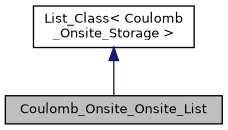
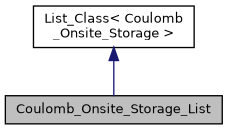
  digraph {
    node [color=black fontname=Helvetica fontsize=10 shape=record style=filled]
-   n1 [fillcolor=grey75 fontcolor=black height=0.2 label=Coulomb_Onsite_Onsite_List width=0.4]
+   n1 [fillcolor=grey75 fontcolor=black height=0.2 label=Coulomb_Onsite_Storage_List width=0.4]
    n2 [fillcolor=white height=0.2 label="List_Class\< Coulomb\l_Onsite_Storage \>" width=0.4]
    n2 -> n1 [color=midnightblue dir=back fontname=Helvetica fontsize=10 labelfontname=Helvetica labelfontsize=10 style=solid]
  }
